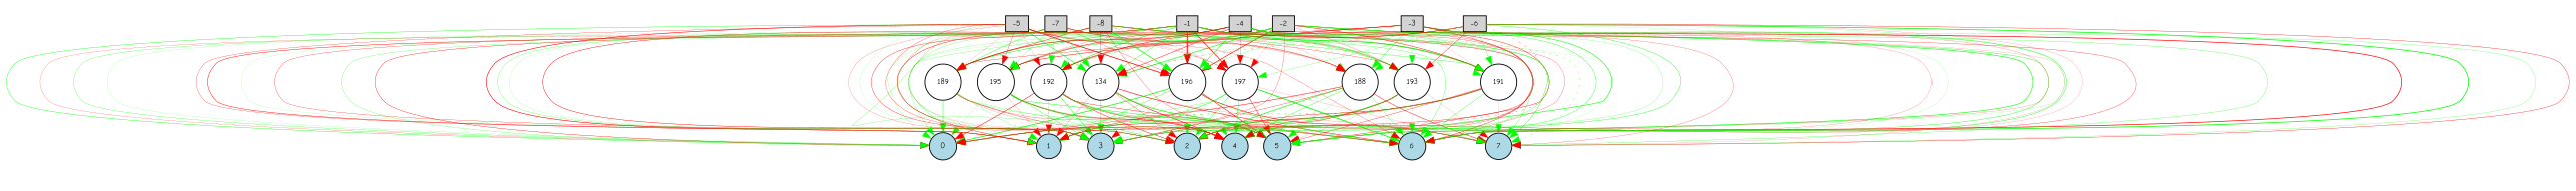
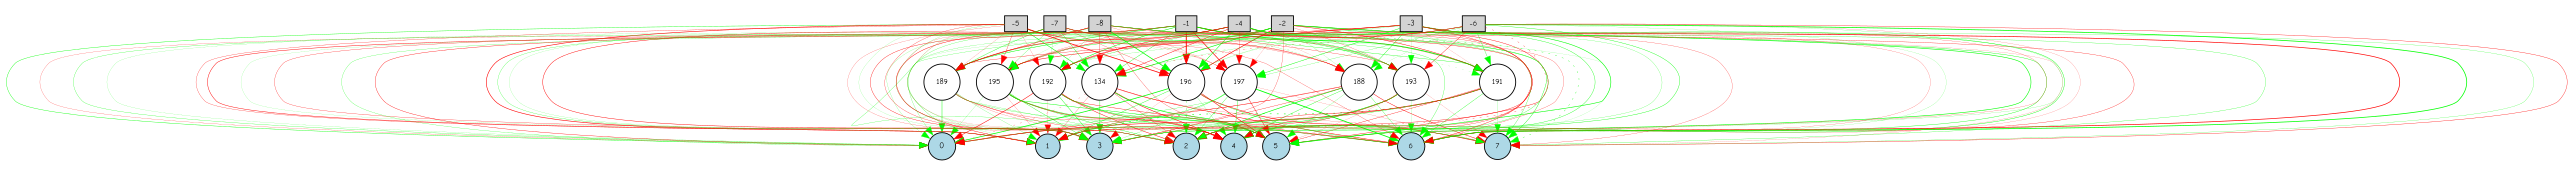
  digraph {
    fontname="Comic Neue"
    node [fillcolor=white fontname="Comic Neue" fontsize=9 shape=circle style=filled]
    edge [color=green fontname="Comic Neue" style=solid]
    -1 [fillcolor=lightgray height=0.2 shape=box width=0.2]
    0 [fillcolor=lightblue height=0.2 width=0.2]
    1 [fillcolor=lightblue height=0.2 width=0.2]
    2 [fillcolor=lightblue height=0.2 width=0.2]
    3 [fillcolor=lightblue height=0.2 width=0.2]
    4 [fillcolor=lightblue height=0.2 width=0.2]
    5 [fillcolor=lightblue height=0.2 width=0.2]
    6 [fillcolor=lightblue height=0.2 width=0.2]
    7 [fillcolor=lightblue height=0.2 width=0.2]
    192 [height=0.2 width=0.2]
    193 [height=0.2 width=0.2]
    n12 [height=0.2 label=134 width=0.2]
    195 [height=0.2 width=0.2]
    196 [height=0.2 width=0.2]
    197 [height=0.2 width=0.2]
    188 [height=0.2 width=0.2]
    189 [height=0.2 width=0.2]
    191 [height=0.2 width=0.2]
    -2 [fillcolor=lightgray height=0.2 shape=box width=0.2]
    -3 [fillcolor=lightgray height=0.2 shape=box width=0.2]
    -4 [fillcolor=lightgray height=0.2 shape=box width=0.2]
    -5 [fillcolor=lightgray height=0.2 shape=box width=0.2]
    -6 [fillcolor=lightgray height=0.2 shape=box width=0.2]
    -7 [fillcolor=lightgray height=0.2 shape=box width=0.2]
    -8 [fillcolor=lightgray height=0.2 shape=box width=0.2]
    -1 -> 0 [penwidth=0.13272964090602052]
    -1 -> 1 [color=red penwidth=0.29927257294721876]
    -1 -> 2 [penwidth=0.2460532932399848]
    -1 -> 3 [color=red penwidth=0.4926260676162374]
    -1 -> 4 [color=red penwidth=0.31067846023269263]
    -1 -> 5 [color=red penwidth=0.4471960724283144]
    -1 -> 6 [color=red penwidth=0.24981529049976206]
    -1 -> 7 [penwidth=0.3678374267495469 style=dotted]
    -1 -> 192 [penwidth=0.5862002960689467]
    -1 -> 193 [color=red penwidth=0.33645847006028673]
    -1 -> n12 [penwidth=0.4056741025063799]
    -1 -> 195 [color=red penwidth=0.1826130853176487]
    -1 -> 196 [color=red penwidth=1.0780643967787344]
    -1 -> 197 [color=red penwidth=0.7673283864038283]
    -1 -> 188 [penwidth=0.11873311867061792]
    -1 -> 189 [penwidth=0.5644531162438744]
    -1 -> 191 [penwidth=0.9813929548649044]
    192 -> 0 [color=red penwidth=0.5839867121633308]
    192 -> 1 [color=red penwidth=0.1439156668290386]
    192 -> 2 [color=red penwidth=0.5100572657604285]
    192 -> 3 [penwidth=0.44101977103690093]
    192 -> 4 [color=red penwidth=0.4143534190146414]
    192 -> 5 [penwidth=0.3911654707061478]
    192 -> 6 [color=red penwidth=0.4264115807179183]
    192 -> 7 [penwidth=0.33681703437156024]
    193 -> 0 [penwidth=0.3526806570764015]
    193 -> 1 [penwidth=0.46189225718738924]
    193 -> 2 [penwidth=0.39380301389141004]
    193 -> 3 [color=red penwidth=0.3875674771898059]
    193 -> 4 [color=red penwidth=0.13037540808973877]
    193 -> 5 [color=red penwidth=0.13774553533144634]
    193 -> 6 [penwidth=0.14346088245689687]
    193 -> 7 [color=red penwidth=0.13252620406888527]
    n12 -> 0 [color=red penwidth=0.24356329639965973 style=dotted]
    n12 -> 1 [color=red penwidth=0.21141644869531145]
    n12 -> 2 [color=red penwidth=0.2924646370593036]
    n12 -> 3 [penwidth=0.4104217072014634]
    n12 -> 4 [color=red penwidth=0.6101128311594307]
    n12 -> 5 [penwidth=0.7156883425242834]
    n12 -> 6 [color=red penwidth=0.5650199320342693]
    n12 -> 7 [color=red penwidth=0.1733666169263493]
    195 -> 0 [penwidth=0.15367588486565492]
    195 -> 1 [color=red penwidth=0.15911357296939715]
    195 -> 2 [penwidth=0.38508988862879323]
    195 -> 3 [penwidth=0.3663136309684344]
    195 -> 4 [color=red penwidth=0.5976057461105795]
    195 -> 5 [penwidth=0.4084056122540731]
    195 -> 6 [penwidth=0.5102149386696965]
    195 -> 7 [penwidth=0.14332823258746796]
    196 -> 0 [penwidth=0.8228920678662109]
    196 -> 1 [penwidth=0.3908740536404005]
    196 -> 2 [penwidth=0.3581406178838564 style=dotted]
    196 -> 3 [color=red penwidth=0.12292889331097553]
    196 -> 4 [penwidth=0.16688036737560574]
    196 -> 5 [color=red penwidth=0.6065839362173282]
    196 -> 6 [penwidth=0.36422442765154894]
    196 -> 7 [color=red penwidth=0.5671894038334127]
    197 -> 0 [penwidth=0.2577402905369943]
    197 -> 1 [penwidth=0.3982125688033371]
    197 -> 2 [penwidth=0.31023509874324107]
    197 -> 3 [penwidth=0.1904112449975504]
    197 -> 4 [penwidth=0.41641281202351155]
    197 -> 5 [color=red penwidth=0.4446692141376627]
    197 -> 6 [penwidth=0.9596541960165129]
    197 -> 7 [color=red penwidth=0.14361625407764478]
    188 -> 0 [color=red penwidth=0.3392593990225019]
    188 -> 1 [color=red penwidth=0.31580194586342386]
    188 -> 2 [penwidth=0.7216398369841224]
    188 -> 3 [color=red penwidth=0.34362262867746385]
    188 -> 4 [penwidth=0.3750022358373064]
    188 -> 5 [penwidth=0.17803969526058275]
    188 -> 6 [penwidth=0.2742456285678432]
    188 -> 7 [color=red penwidth=0.4960480104584546]
    189 -> 0 [penwidth=0.4964639591400115]
    189 -> 1 [penwidth=0.191337420685837]
    189 -> 2 [penwidth=0.195773429210494]
    189 -> 3 [color=red penwidth=0.18000349193432524]
    189 -> 4 [color=red penwidth=0.1871535348459681]
    189 -> 5 [color=red penwidth=0.10307729110112135]
    189 -> 6 [color=red penwidth=0.3318707908412897]
    189 -> 7 [penwidth=0.24791396517099742]
    191 -> 0 [color=red penwidth=0.5977597341492775]
    191 -> 1 [penwidth=0.6310428902629969 style=dotted]
    191 -> 2 [color=red penwidth=0.4161552359387083]
    191 -> 3 [penwidth=0.3705082237479186]
    191 -> 4 [color=red penwidth=0.13749192435026064]
    191 -> 5 [color=red penwidth=0.380822565473266]
    191 -> 6 [penwidth=0.35432728007068026]
    191 -> 7 [penwidth=0.17998103413871228]
    -2 -> 0 [penwidth=0.24784029110020336]
    -2 -> 1 [penwidth=0.1261323116662702]
    -2 -> 2 [penwidth=0.29956696884803236]
    -2 -> 3 [color=red penwidth=0.27405436965559776]
    -2 -> 4 [penwidth=0.10509171581797677]
    -2 -> 5 [penwidth=0.6541348936124538]
    -2 -> 6 [penwidth=0.4151749169704283]
    -2 -> 7 [color=red penwidth=0.13617458475081257]
    -2 -> 192 [color=red penwidth=0.4438086275128381]
    -2 -> 193 [color=red penwidth=0.23527963719252648]
    -2 -> n12 [penwidth=0.7051339810839173]
    -2 -> 195 [penwidth=0.40864647408898735]
    -2 -> 196 [color=red penwidth=0.7149653655810034]
    -2 -> 197 [color=red penwidth=0.12416516569254364]
    -2 -> 188 [penwidth=0.1360063444779827]
    -2 -> 189 [penwidth=0.31434334258621655]
    -2 -> 191 [color=red penwidth=0.5150197311550017]
    -3 -> 0 [color=red penwidth=0.3994830063883782]
    -3 -> 1 [color=red penwidth=0.3972055999875508]
    -3 -> 2 [color=red penwidth=0.18406987136498837]
    -3 -> 3 [penwidth=0.2151614523214277]
    -3 -> 4 [penwidth=0.44856801071742736]
    -3 -> 5 [color=red penwidth=0.19306424695198815]
    -3 -> 6 [color=red penwidth=0.7765780572462778]
    -3 -> 7 [penwidth=0.23300784715736342]
+   -3 -> 192 [penwidth=0.17621788687724033]
    -3 -> 193 [penwidth=0.1452220321007558]
    -3 -> n12 [penwidth=0.15035908229090655]
    -3 -> 195 [color=red penwidth=0.5484311126039104]
    -3 -> 196 [penwidth=0.11723712175077695]
+   -3 -> 197 [penwidth=0.4866347951710518]
    -3 -> 188 [penwidth=0.40967567095264257]
    -3 -> 189 [color=red penwidth=0.3440014254539602]
    -3 -> 191 [color=red penwidth=0.11687322767027641]
    -4 -> 0 [penwidth=0.17028912203657728]
    -4 -> 1 [color=red penwidth=0.4760203034517967]
    -4 -> 2 [color=red penwidth=0.296548104502556]
    -4 -> 3 [penwidth=0.25048531911118466]
    -4 -> 4 [penwidth=0.3881675347077205]
    -4 -> 5 [penwidth=0.62748412433737]
    -4 -> 6 [color=red penwidth=0.3357139448825852]
    -4 -> 7 [penwidth=0.2899907080536293]
    -4 -> 192 [penwidth=0.3194605758037907]
    -4 -> 193 [penwidth=0.4418065094396779]
    -4 -> n12 [color=red penwidth=0.49186810349724563]
    -4 -> 195 [color=red penwidth=0.3168984678823483]
    -4 -> 196 [penwidth=0.5421290047960884]
    -4 -> 197 [color=red penwidth=0.2659782612497088]
    -4 -> 188 [color=red penwidth=0.11728195849116309]
    -4 -> 189 [color=red penwidth=0.6260778533907626]
    -4 -> 191 [penwidth=0.1339170679800007]
    -5 -> 0 [penwidth=0.4230981896964522]
    -5 -> 1 [color=red penwidth=0.2819670678989652]
    -5 -> 2 [color=red penwidth=0.18688792702859225]
    -5 -> 3 [color=red penwidth=0.6551889351600804]
    -5 -> 4 [color=red penwidth=0.29088286304555633]
    -5 -> 5 [penwidth=0.17317642576464176]
    -5 -> 6 [color=red penwidth=0.2529867992256811]
    -5 -> 7 [penwidth=0.3073410260511762]
    -5 -> 192 [color=red penwidth=0.1590794580321846]
    -5 -> 193 [penwidth=0.2387519903690718]
    -5 -> n12 [penwidth=0.5993018148371287]
    -5 -> 195 [color=red penwidth=0.32019098288262104]
    -5 -> 196 [color=red penwidth=0.8608742835050024]
    -5 -> 197 [color=red penwidth=0.1271238842472818]
    -5 -> 188 [color=red penwidth=0.21411600810484357]
    -5 -> 189 [color=red penwidth=0.1428154302215067]
    -5 -> 191 [penwidth=0.11841785488727977 style=dotted]
    -6 -> 0 [penwidth=0.21737739015677063]
    -6 -> 1 [color=red penwidth=0.320313389339252 style=dotted]
    -6 -> 2 [penwidth=0.14034460187368997]
    -6 -> 3 [penwidth=0.4144225752877996]
    -6 -> 4 [color=red penwidth=0.15025983535855572]
    -6 -> 5 [penwidth=0.17155824947799078]
    -6 -> 6 [penwidth=0.8520418338469794]
    -6 -> 7 [color=red penwidth=0.37912938729065315]
    -6 -> 192 [color=red penwidth=0.5262884891838361]
    -6 -> 193 [color=red penwidth=0.4088448248861979]
    -6 -> n12 [color=red penwidth=0.2869179001096151 style=dotted]
    -6 -> 195 [color=red penwidth=0.3463944241871165]
    -6 -> 196 [penwidth=0.1193064734188115]
    -6 -> 197 [penwidth=0.2256127478178857]
    -6 -> 188 [penwidth=0.11008886059330203]
    -6 -> 191 [penwidth=0.33548868485828554]
    -7 -> 0 [color=red penwidth=0.1981816641182398]
    -7 -> 1 [color=red penwidth=0.5074809310703741]
    -7 -> 2 [penwidth=0.1252440361009924]
    -7 -> 3 [penwidth=0.2637601729307445]
    -7 -> 4 [color=red penwidth=0.16431543562077336]
    -7 -> 5 [penwidth=0.1177653592733531]
    -7 -> 6 [penwidth=0.30132182549335174]
    -7 -> 7 [color=red penwidth=0.2456051278031932]
    -7 -> 192 [penwidth=0.1643787404848201]
    -7 -> 193 [penwidth=0.2749939576628919]
    -7 -> n12 [penwidth=0.37614415711152915]
    -7 -> 195 [penwidth=0.22986195337710127]
    -7 -> 196 [color=red penwidth=0.2561777897705877]
    -7 -> 197 [color=red penwidth=0.156873148385434]
    -7 -> 188 [color=red penwidth=0.37244958896024516]
    -7 -> 189 [penwidth=0.3934866260339507]
    -7 -> 191 [color=red penwidth=0.17061688983553602]
    -8 -> 0 [penwidth=0.2859389345077106]
    -8 -> 1 [penwidth=0.12001272981124661]
    -8 -> 2 [color=red penwidth=0.3956936067858483]
    -8 -> 3 [penwidth=0.13100418881998177]
    -8 -> 4 [color=red penwidth=0.12849326917755124]
    -8 -> 5 [color=red penwidth=0.27001381194680163]
    -8 -> 6 [color=red penwidth=0.41945769012591927]
    -8 -> 7 [penwidth=0.4176213243442741]
    -8 -> 192 [penwidth=0.13103660685442567]
    -8 -> 193 [color=red penwidth=0.3034819593177578]
    -8 -> n12 [color=red penwidth=0.32015381865853004]
    -8 -> 195 [penwidth=0.10001339026867143]
    -8 -> 196 [penwidth=0.8298792878775646]
    -8 -> 197 [color=red penwidth=0.15903920629653528]
    -8 -> 188 [color=red penwidth=0.21741344556594439]
    -8 -> 189 [color=red penwidth=0.4496429439994154]
    -8 -> 191 [penwidth=0.3728336396940304]
  }
